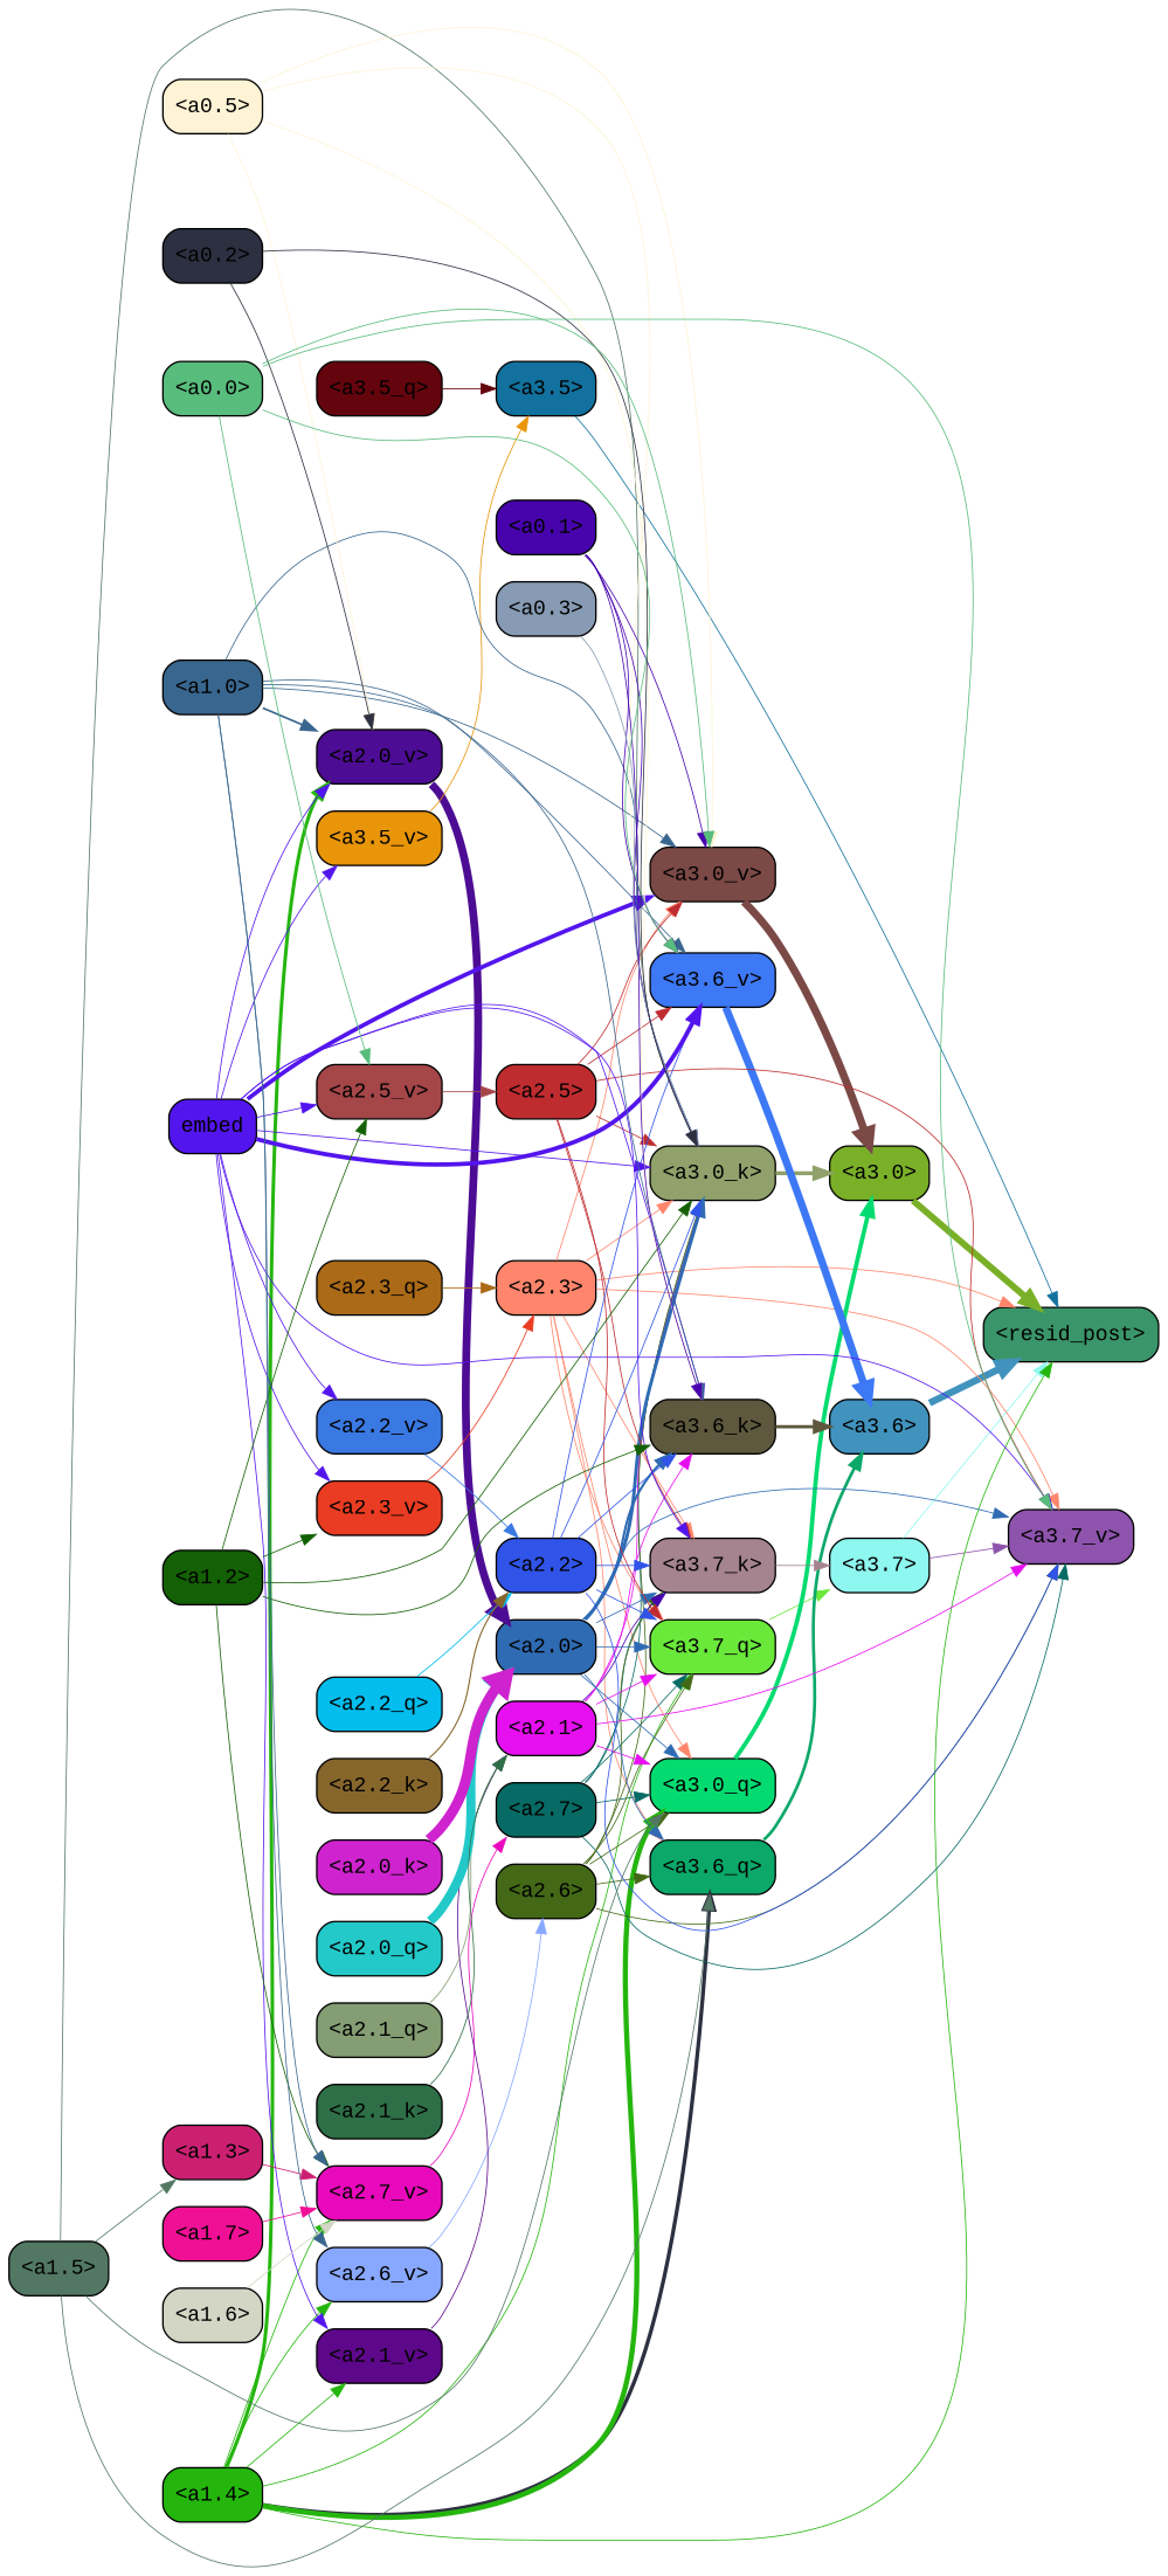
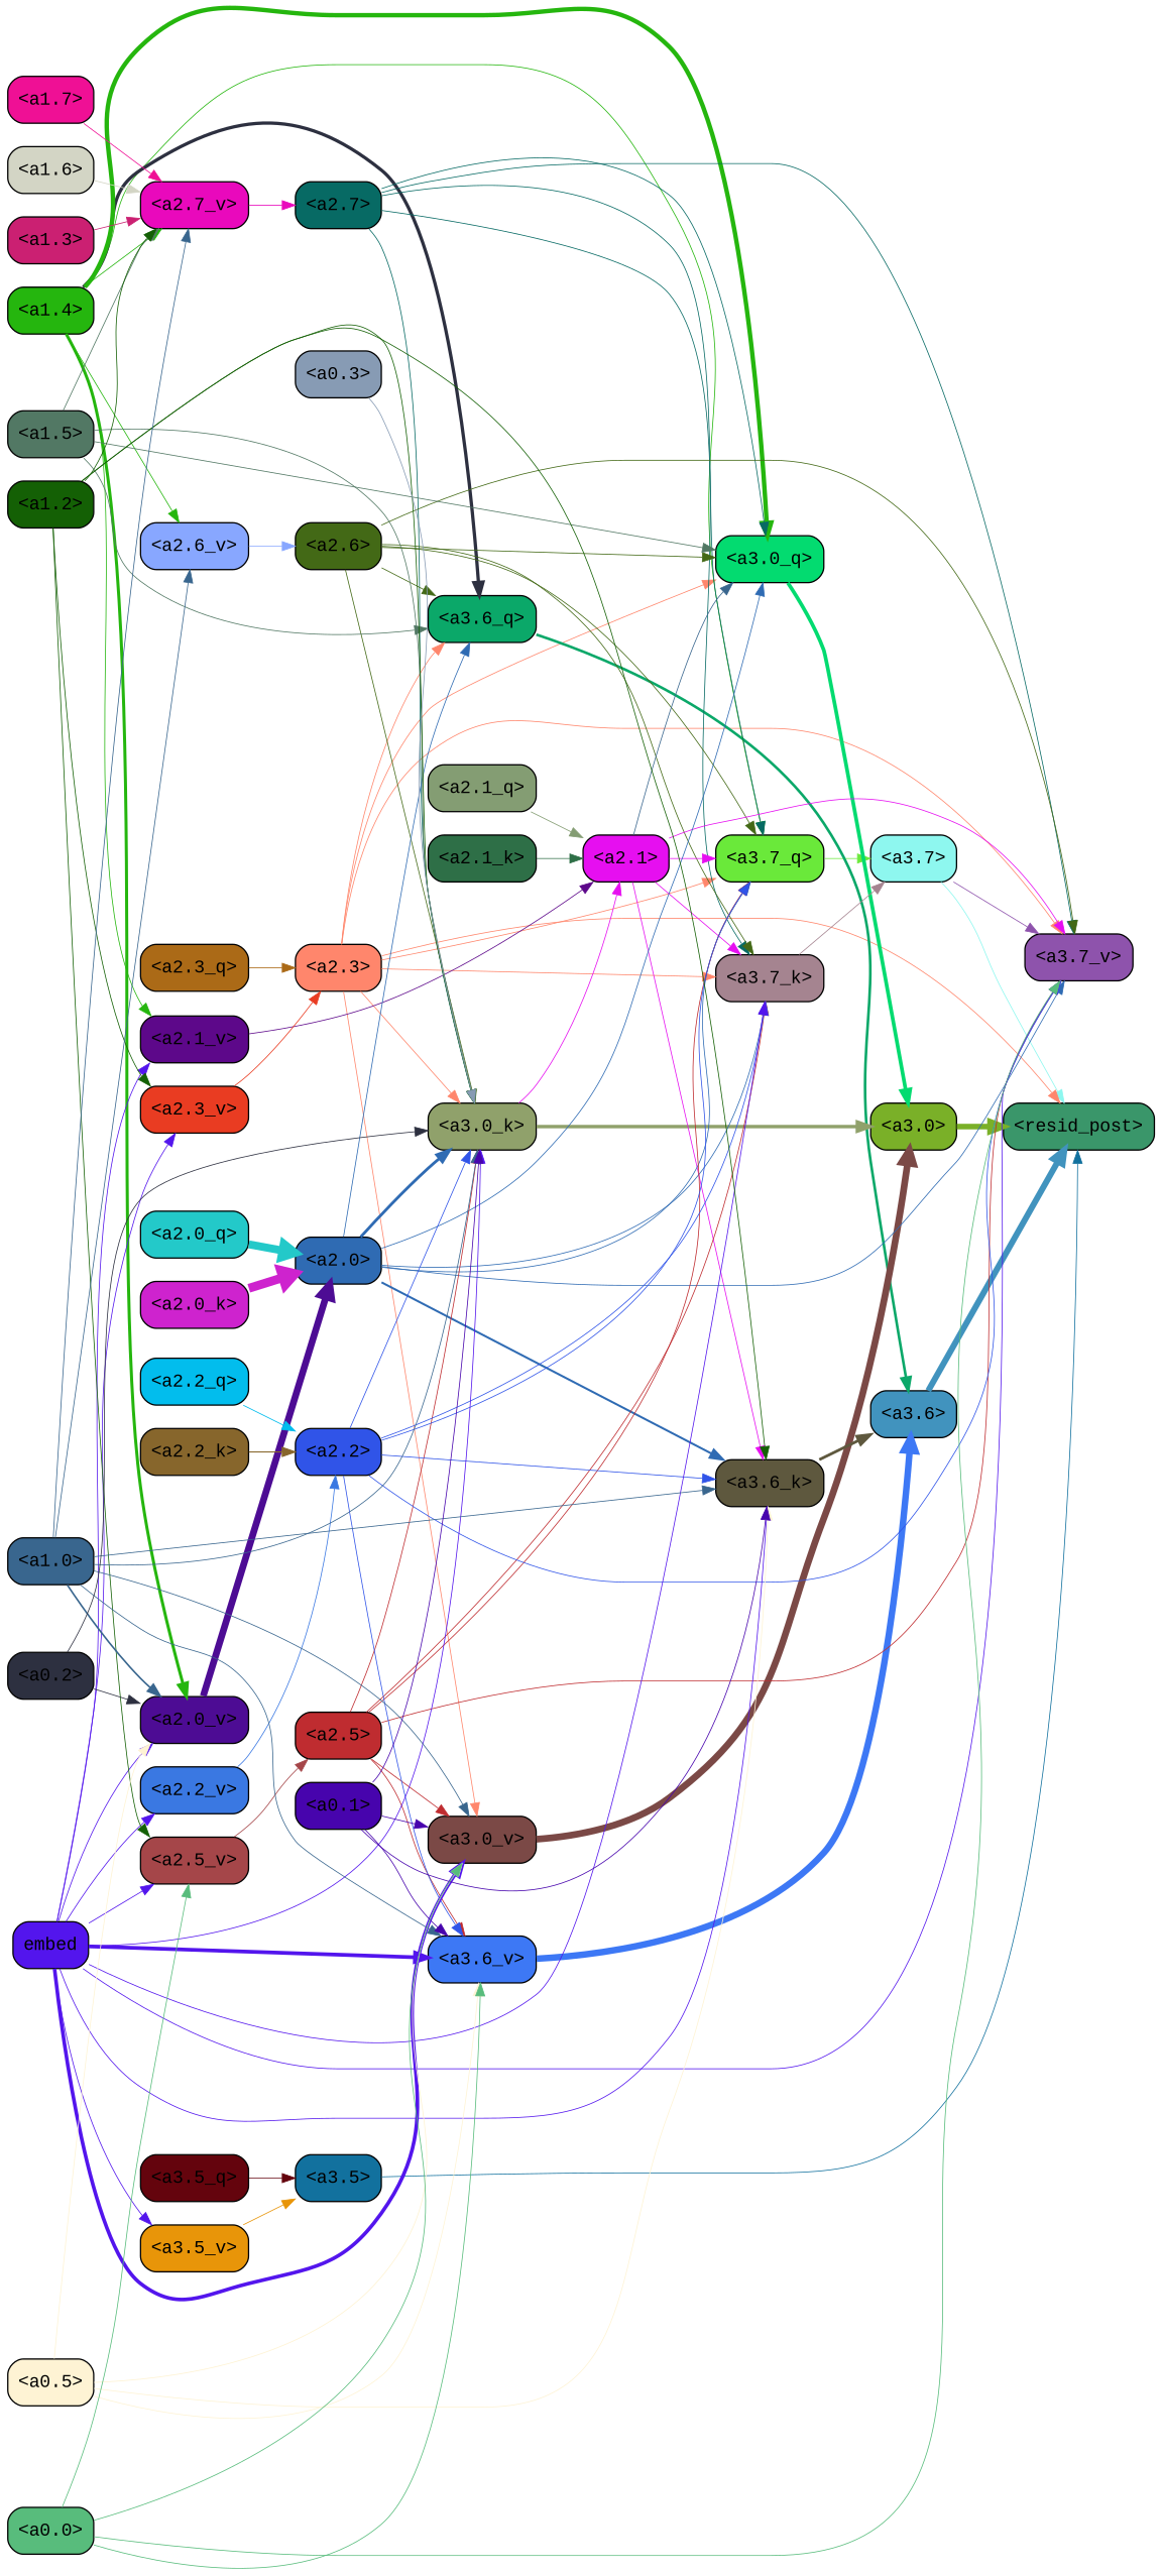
  strict digraph {
    fontname="Liberation Mono"
    rankdir=LR
    splines=true
    node [color=black fontname="Liberation Mono" shape=box style="filled, rounded"]
    edge [color="#5315ed" fontname="Liberation Mono" penwidth=0.6]
    "<a3.7>" [fillcolor="#8ef7ef"]
    "<resid_post>" [fillcolor="#3a966a"]
    "<a3.7_v>" [fillcolor="#8e53ac"]
    "<a3.6>" [fillcolor="#4193be"]
    "<a3.5>" [fillcolor="#12719e"]
    "<a3.0>" [fillcolor="#7ab028"]
    "<a2.3>" [fillcolor="#ff866c"]
    "<a3.7_q>" [fillcolor="#6ae93a"]
    "<a3.6_q>" [fillcolor="#0ba869"]
    "<a3.0_q>" [fillcolor="#03db70"]
    "<a3.7_k>" [fillcolor="#a58490"]
    "<a3.0_k>" [fillcolor="#90a16b"]
    "<a3.0_v>" [fillcolor="#7b4946"]
    "<a1.4>" [fillcolor="#25b60e"]
    "<a2.7_v>" [fillcolor="#e909bc"]
    "<a2.6_v>" [fillcolor="#88a7ff"]
    "<a2.1_v>" [fillcolor="#5d088a"]
    "<a2.0_v>" [fillcolor="#4d0c94"]
    "<a2.7>" [fillcolor="#076a64"]
    "<a2.6>" [fillcolor="#436916"]
    "<a2.1>" [fillcolor="#e60ff0"]
    "<a2.0>" [fillcolor="#2f6bb3"]
    "<a3.6_k>" [fillcolor="#5e583e"]
    "<a3.5_q>" [fillcolor="#64040d"]
    "<a3.6_v>" [fillcolor="#3d78f5"]
    "<a3.5_v>" [fillcolor="#e89509"]
    "<a2.5>" [fillcolor="#bf2c30"]
    "<a2.2>" [fillcolor="#3054e8"]
    "<a1.5>" [fillcolor="#527864"]
    embed [fillcolor="#5315ed"]
    "<a2.5_v>" [fillcolor="#a54649"]
    "<a2.3_v>" [fillcolor="#e93c22"]
    "<a2.2_v>" [fillcolor="#3a78e2"]
    "<a1.2>" [fillcolor="#146005"]
    "<a1.0>" [fillcolor="#39668e"]
    "<a0.5>" [fillcolor="#fef3d4"]
    "<a0.1>" [fillcolor="#4704ad"]
    "<a0.3>" [fillcolor="#879bb4"]
    "<a0.2>" [fillcolor="#2d3040"]
    "<a0.0>" [fillcolor="#58bc7c"]
    "<a2.3_q>" [fillcolor="#ab6a17"]
    "<a2.2_q>" [fillcolor="#02bded"]
    "<a2.1_q>" [fillcolor="#849d73"]
    "<a2.0_q>" [fillcolor="#23c9c9"]
    "<a2.2_k>" [fillcolor="#87662c"]
    "<a2.1_k>" [fillcolor="#2e6f47"]
    "<a2.0_k>" [fillcolor="#ce23ce"]
    "<a1.7>" [fillcolor="#ef1095"]
    "<a1.6>" [fillcolor="#d3d5c5"]
    "<a1.3>" [fillcolor="#cb2072"]
    "<a3.7>" -> "<resid_post>" [color="#8ef7ef"]
    "<a3.7>" -> "<a3.7_v>" [color="#8e53ac"]
    "<a3.6>" -> "<resid_post>" [color="#4193be" penwidth=4.648244500160217]
    "<a3.5>" -> "<resid_post>" [color="#12719e"]
    "<a3.0>" -> "<resid_post>" [color="#7ab028" penwidth=4.3288813829422]
    "<a2.3>" -> "<resid_post>" [color="#ff866c"]
    "<a2.3>" -> "<a3.7_v>" [color="#ff866c"]
    "<a2.3>" -> "<a3.7_q>" [color="#ff866c"]
    "<a2.3>" -> "<a3.6_q>" [color="#ff866c"]
    "<a2.3>" -> "<a3.0_q>" [color="#ff866c"]
    "<a2.3>" -> "<a3.7_k>" [color="#ff866c"]
    "<a2.3>" -> "<a3.0_k>" [color="#ff866c"]
    "<a2.3>" -> "<a3.0_v>" [color="#ff866c"]
    "<a3.7_q>" -> "<a3.7>" [color="#6ae93a"]
    "<a3.6_q>" -> "<a3.6>" [color="#0ba869" penwidth=2.03758105635643]
    "<a3.0_q>" -> "<a3.0>" [color="#03db70" penwidth=2.8638100624084473]
    "<a3.7_k>" -> "<a3.7>" [color="#a58490"]
    "<a3.0_k>" -> "<a3.0>" [color="#90a16b" penwidth=2.6274144649505615]
    "<a3.0_v>" -> "<a3.0>" [color="#7b4946" penwidth=5.188832879066467]
-   "<a1.4>" -> "<resid_post>" [color="#25b60e"]
    "<a1.4>" -> "<a3.7_q>" [color="#25b60e"]
    "<a1.4>" -> "<a3.6_q>" [color="#2d3040" penwidth=2.5397292599081993]
    "<a1.4>" -> "<a3.0_q>" [color="#25b60e" penwidth=3.3985572457313538]
    "<a1.4>" -> "<a2.7_v>" [color="#25b60e"]
    "<a1.4>" -> "<a2.6_v>" [color="#25b60e"]
    "<a1.4>" -> "<a2.1_v>" [color="#25b60e"]
    "<a1.4>" -> "<a2.0_v>" [color="#25b60e" penwidth=2.3308929204940796]
    "<a2.7_v>" -> "<a2.7>" [color="#e909bc"]
    "<a2.6_v>" -> "<a2.6>" [color="#88a7ff"]
    "<a2.1_v>" -> "<a2.1>" [color="#5d088a"]
    "<a2.0_v>" -> "<a2.0>" [color="#4d0c94" penwidth=5.211444020271301]
    "<a2.7>" -> "<a3.7_v>" [color="#076a64"]
    "<a2.7>" -> "<a3.7_q>" [color="#076a64"]
    "<a2.7>" -> "<a3.0_q>" [color="#076a64"]
    "<a2.7>" -> "<a3.7_k>" [color="#076a64"]
    "<a2.7>" -> "<a3.0_k>" [color="#076a64"]
    "<a2.6>" -> "<a3.7_v>" [color="#436916"]
    "<a2.6>" -> "<a3.7_q>" [color="#436916"]
    "<a2.6>" -> "<a3.6_q>" [color="#436916"]
    "<a2.6>" -> "<a3.0_q>" [color="#436916"]
    "<a2.6>" -> "<a3.7_k>" [color="#436916"]
    "<a2.6>" -> "<a3.0_k>" [color="#436916"]
    "<a2.1>" -> "<a3.7_v>" [color="#e60ff0"]
    "<a2.1>" -> "<a3.7_q>" [color="#e60ff0"]
-   "<a2.1>" -> "<a3.0_q>" [color="#e60ff0"]
-   "<a2.1>" -> "<a3.7_k>" [color="#4704ad"]
-   "<a2.1>" -> "<a3.0_k>" [color="#e60ff0"]
+   "<a2.1>" -> "<a3.0_q>" [color="#39668e"]
+   "<a2.1>" -> "<a3.7_k>" [color="#e60ff0"]
+   "<a3.0_k>" -> "<a2.1>" [color="#e60ff0"]
    "<a2.1>" -> "<a3.6_k>" [color="#e60ff0"]
    "<a2.0>" -> "<a3.7_v>" [color="#2f6bb3"]
    "<a2.0>" -> "<a3.7_q>" [color="#2f6bb3"]
    "<a2.0>" -> "<a3.6_q>" [color="#2f6bb3"]
    "<a2.0>" -> "<a3.0_q>" [color="#2f6bb3"]
    "<a2.0>" -> "<a3.7_k>" [color="#2f6bb3"]
    "<a2.0>" -> "<a3.0_k>" [color="#2f6bb3" penwidth=2.205150544643402]
    "<a2.0>" -> "<a3.6_k>" [color="#2f6bb3" penwidth=1.5717863738536835]
    "<a3.6_k>" -> "<a3.6>" [color="#5e583e" penwidth=2.174198240041733]
    "<a3.5_q>" -> "<a3.5>" [color="#64040d"]
    "<a3.6_v>" -> "<a3.6>" [color="#3d78f5" penwidth=5.002329230308533]
    "<a3.5_v>" -> "<a3.5>" [color="#e89509"]
    "<a2.5>" -> "<a3.7_v>" [color="#bf2c30"]
    "<a2.5>" -> "<a3.7_q>" [color="#bf2c30"]
    "<a2.5>" -> "<a3.7_k>" [color="#bf2c30"]
    "<a2.5>" -> "<a3.0_k>" [color="#bf2c30"]
    "<a2.5>" -> "<a3.0_v>" [color="#bf2c30"]
    "<a2.5>" -> "<a3.6_v>" [color="#bf2c30"]
    "<a2.2>" -> "<a3.7_v>" [color="#3054e8"]
    "<a2.2>" -> "<a3.7_q>" [color="#3054e8"]
    "<a2.2>" -> "<a3.7_k>" [color="#3054e8"]
    "<a2.2>" -> "<a3.0_k>" [color="#3054e8"]
    "<a2.2>" -> "<a3.6_k>" [color="#3054e8"]
    "<a2.2>" -> "<a3.6_v>" [color="#3054e8"]
    "<a1.5>" -> "<a3.6_q>" [color="#527864"]
    "<a1.5>" -> "<a3.0_q>" [color="#527864"]
    "<a1.5>" -> "<a3.0_k>" [color="#527864"]
-   "<a1.5>" -> "<a1.3>" [color="#527864"]
+   "<a1.5>" -> "<a2.7_v>" [color="#527864"]
    embed -> "<a3.7_v>"
    embed -> "<a3.7_k>"
    embed -> "<a3.0_k>"
    embed -> "<a3.0_v>" [penwidth=2.812090039253235]
    embed -> "<a2.1_v>"
    embed -> "<a2.0_v>"
    embed -> "<a3.6_k>"
    embed -> "<a3.6_v>" [penwidth=2.882729172706604]
    embed -> "<a3.5_v>"
    embed -> "<a2.5_v>"
    embed -> "<a2.3_v>"
    embed -> "<a2.2_v>"
    "<a2.5_v>" -> "<a2.5>" [color="#a54649"]
    "<a2.3_v>" -> "<a2.3>" [color="#e93c22"]
    "<a2.2_v>" -> "<a2.2>" [color="#3a78e2"]
    "<a1.2>" -> "<a3.0_k>" [color="#146005"]
    "<a1.2>" -> "<a2.7_v>" [color="#146005"]
    "<a1.2>" -> "<a3.6_k>" [color="#146005"]
    "<a1.2>" -> "<a2.5_v>" [color="#146005"]
    "<a1.2>" -> "<a2.3_v>" [color="#146005"]
    "<a1.0>" -> "<a3.0_k>" [color="#39668e"]
    "<a1.0>" -> "<a3.0_v>" [color="#39668e"]
    "<a1.0>" -> "<a2.7_v>" [color="#39668e"]
    "<a1.0>" -> "<a2.6_v>" [color="#39668e"]
    "<a1.0>" -> "<a2.0_v>" [color="#39668e" penwidth=1.2632839679718018]
    "<a1.0>" -> "<a3.6_k>" [color="#39668e"]
    "<a1.0>" -> "<a3.6_v>" [color="#39668e"]
    "<a0.5>" -> "<a3.0_v>" [color="#fef3d4" penwidth=0.6281400918960571]
    "<a0.5>" -> "<a2.0_v>" [color="#fef3d4"]
    "<a0.5>" -> "<a3.6_k>" [color="#fef3d4"]
    "<a0.5>" -> "<a3.6_v>" [color="#fef3d4"]
    "<a0.1>" -> "<a3.0_k>" [color="#4704ad"]
    "<a0.1>" -> "<a3.0_v>" [color="#4704ad"]
    "<a0.1>" -> "<a3.6_k>" [color="#4704ad"]
    "<a0.1>" -> "<a3.6_v>" [color="#4704ad"]
    "<a0.3>" -> "<a3.0_k>" [color="#879bb4"]
    "<a0.2>" -> "<a3.0_k>" [color="#2d3040"]
    "<a0.2>" -> "<a2.0_v>" [color="#2d3040"]
    "<a0.0>" -> "<a3.7_v>" [color="#58bc7c"]
    "<a0.0>" -> "<a3.0_v>" [color="#58bc7c"]
    "<a0.0>" -> "<a3.6_v>" [color="#58bc7c"]
    "<a0.0>" -> "<a2.5_v>" [color="#58bc7c"]
    "<a2.3_q>" -> "<a2.3>" [color="#ab6a17"]
    "<a2.2_q>" -> "<a2.2>" [color="#02bded" penwidth=0.6299107074737549]
    "<a2.1_q>" -> "<a2.1>" [color="#849d73"]
    "<a2.0_q>" -> "<a2.0>" [color="#23c9c9" penwidth=6.081655263900757]
    "<a2.2_k>" -> "<a2.2>" [color="#87662c" penwidth=0.8337457180023193]
    "<a2.1_k>" -> "<a2.1>" [color="#2e6f47"]
    "<a2.0_k>" -> "<a2.0>" [color="#ce23ce" penwidth=6.795950889587402]
    "<a1.7>" -> "<a2.7_v>" [color="#ef1095"]
    "<a1.6>" -> "<a2.7_v>" [color="#d3d5c5"]
    "<a1.3>" -> "<a2.7_v>" [color="#cb2072"]
  }
